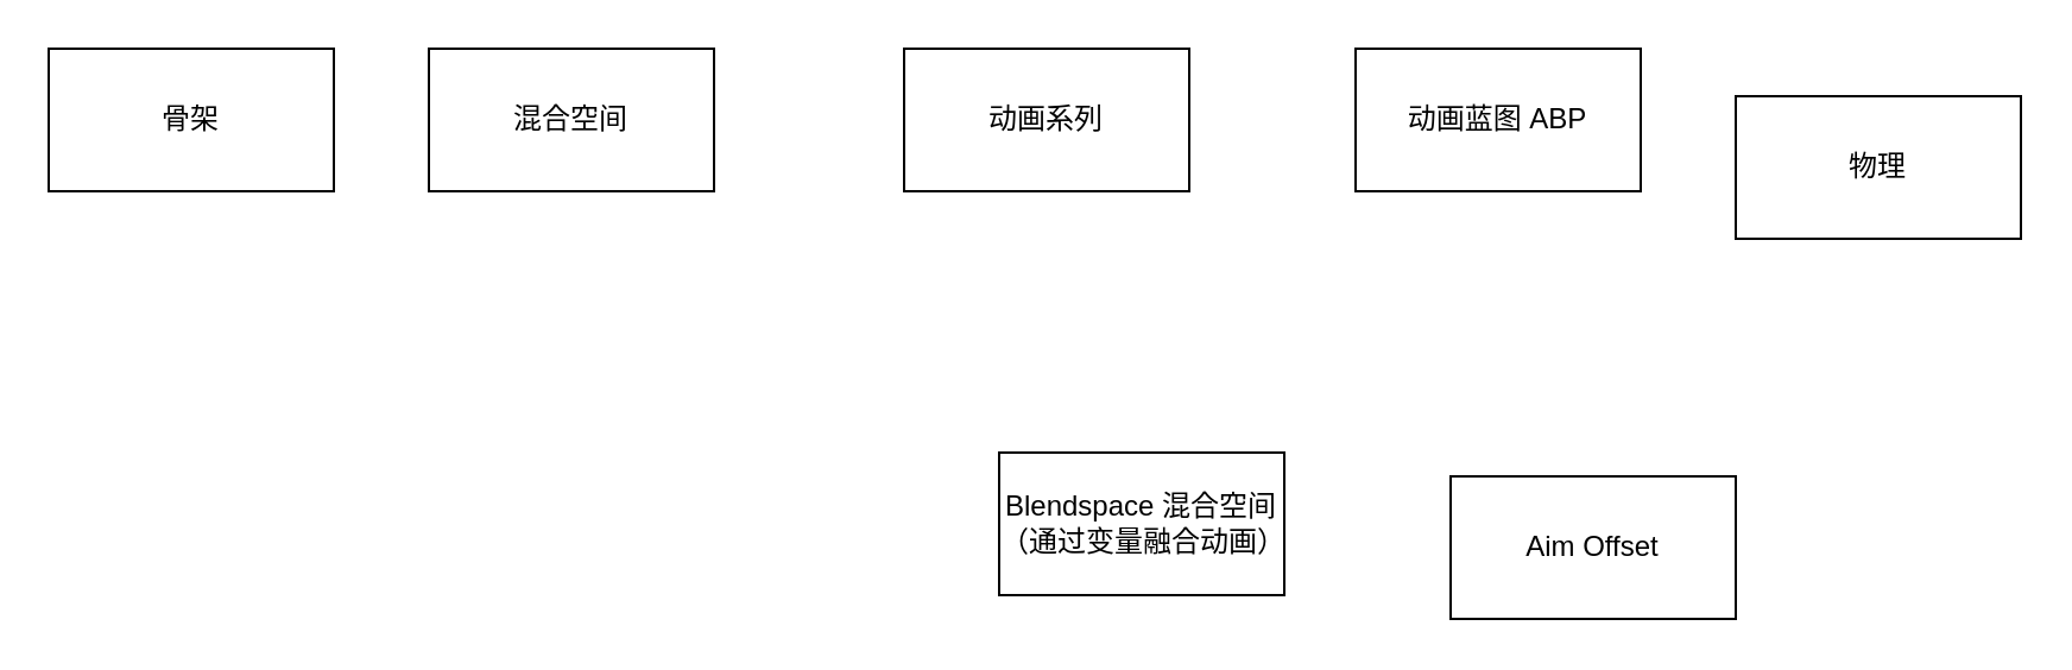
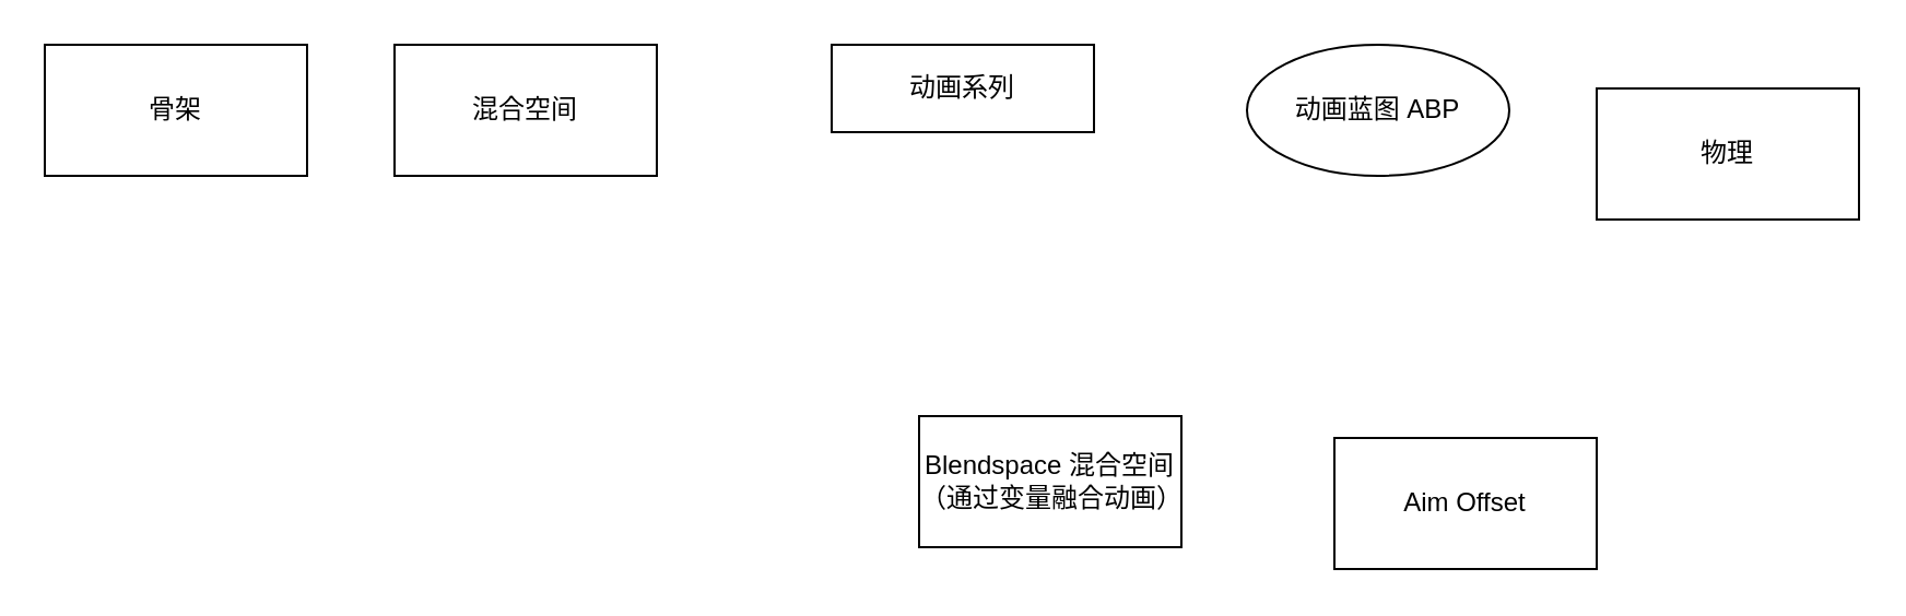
  <mxCell id="0" />
  <mxCell id="1" parent="0" />
- <mxCell id="2" value="动画蓝图 ABP" style="whiteSpace=wrap;html=1;" parent="1" vertex="1"><mxGeometry x="570" y="20" width="120" height="60" as="geometry" /></mxCell>
+ <mxCell id="2" value="动画蓝图 ABP" style="ellipse;whiteSpace=wrap;html=1;" parent="1" vertex="1"><mxGeometry x="570" y="20" width="120" height="60" as="geometry" /></mxCell>
  <mxCell id="3" value="骨架" style="whiteSpace=wrap;html=1;" parent="1" vertex="1"><mxGeometry x="20" y="20" width="120" height="60" as="geometry" /></mxCell>
  <mxCell id="4" value="混合空间" style="whiteSpace=wrap;html=1;" parent="1" vertex="1"><mxGeometry x="180" y="20" width="120" height="60" as="geometry" /></mxCell>
- <mxCell id="5" value="动画系列" style="whiteSpace=wrap;html=1;" parent="1" vertex="1"><mxGeometry x="380" y="20" width="120" height="60" as="geometry" /></mxCell>
+ <mxCell id="5" value="动画系列" style="whiteSpace=wrap;html=1;" parent="1" vertex="1"><mxGeometry x="380" y="20" width="120" height="40" as="geometry" /></mxCell>
  <mxCell id="6" value="物理" style="whiteSpace=wrap;html=1;" parent="1" vertex="1"><mxGeometry x="730" y="40" width="120" height="60" as="geometry" /></mxCell>
  <mxCell id="7" value="Blendspace 混合空间（通过变量融合动画）" style="whiteSpace=wrap;html=1;" parent="1" vertex="1"><mxGeometry x="420" y="190" width="120" height="60" as="geometry" /></mxCell>
  <mxCell id="8" value="Aim Offset" style="whiteSpace=wrap;html=1;" parent="1" vertex="1"><mxGeometry x="610" y="200" width="120" height="60" as="geometry" /></mxCell>
